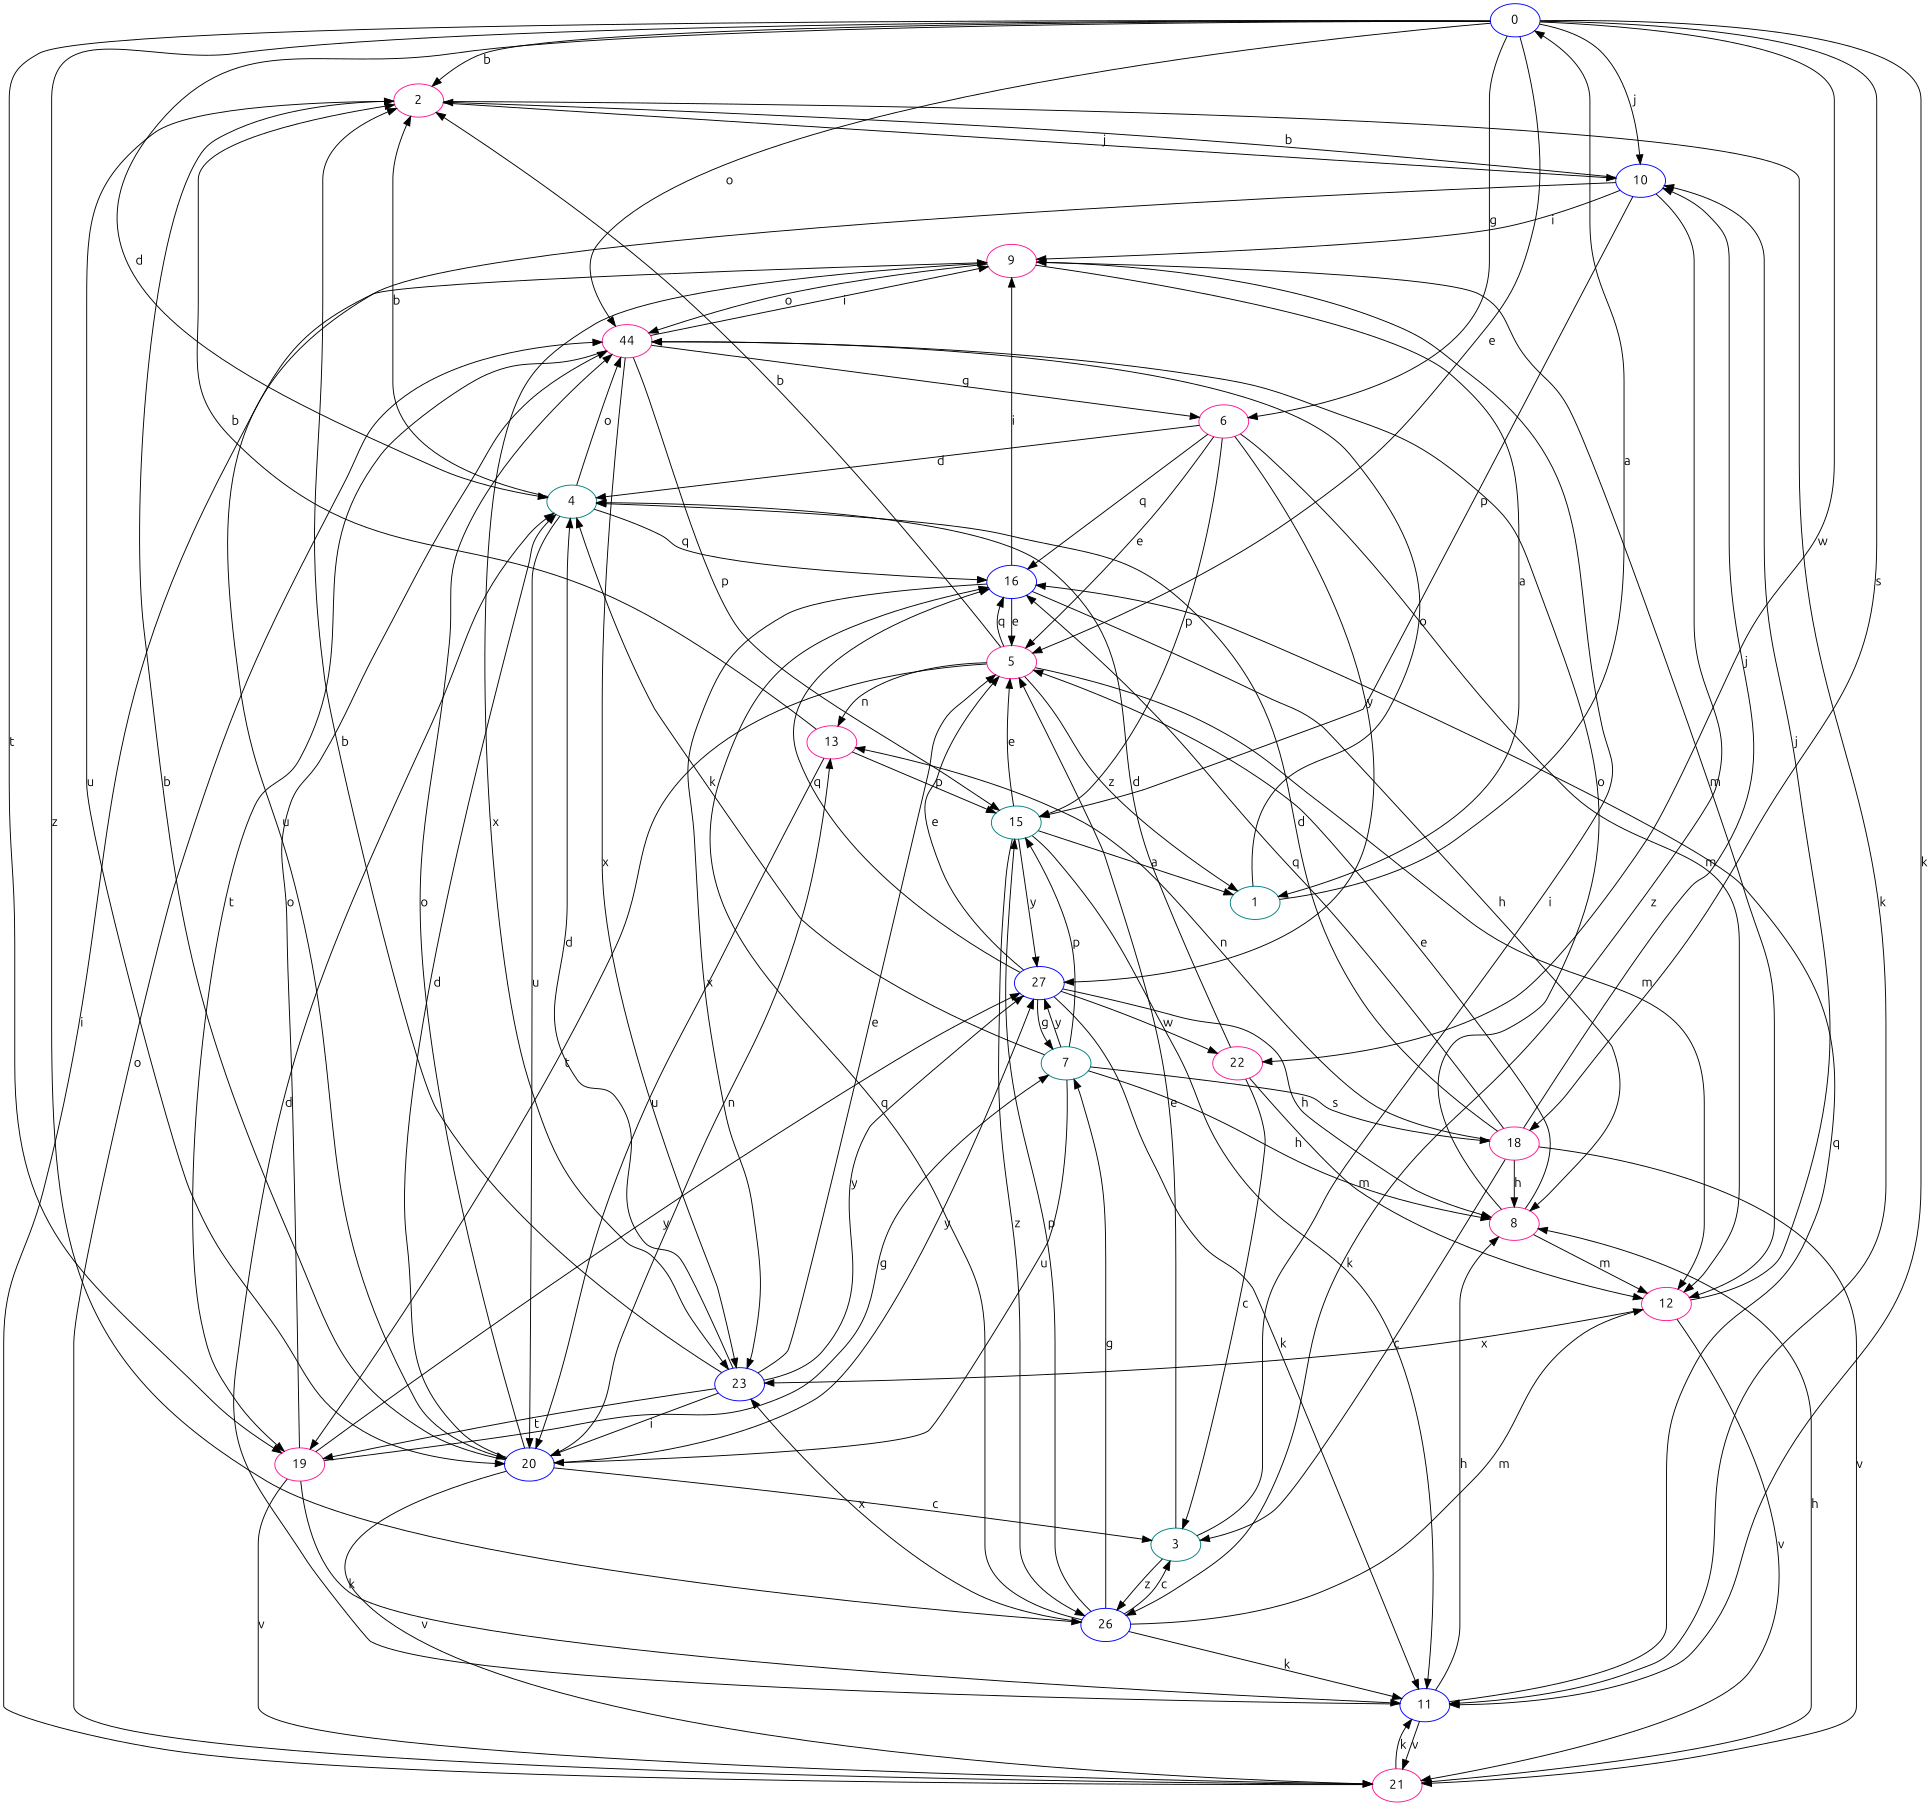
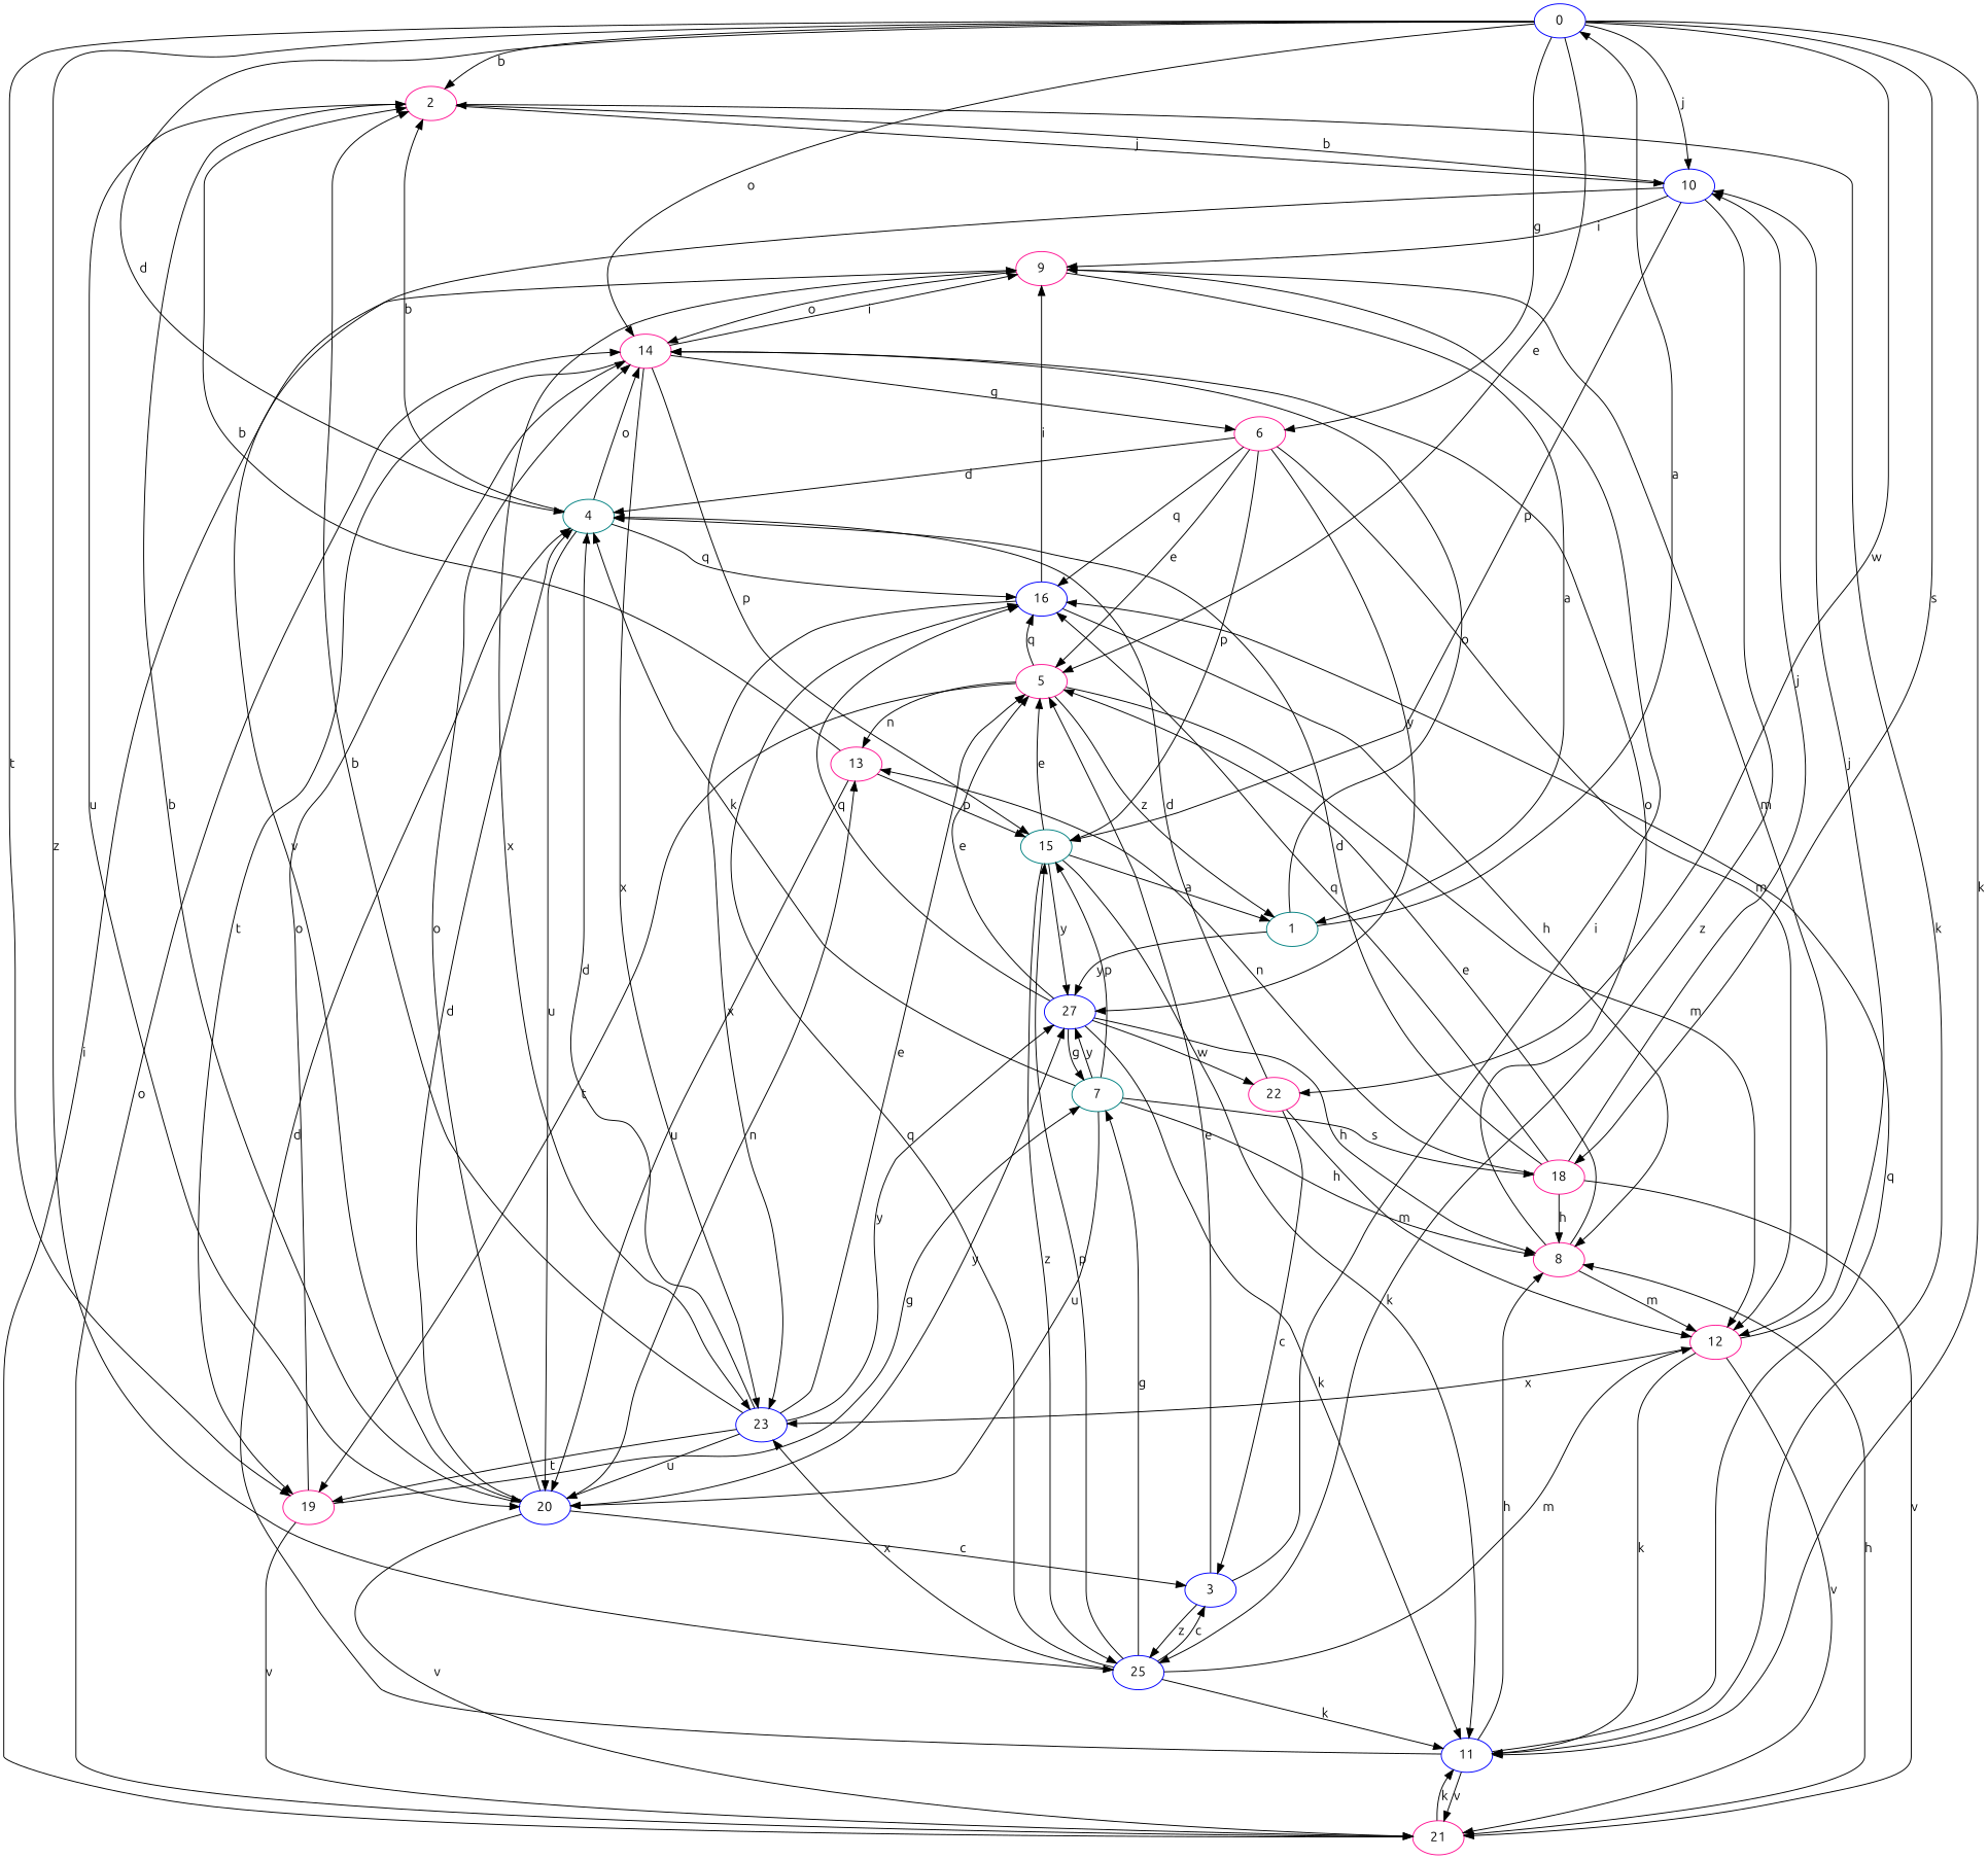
  strict digraph {
    fontname=Ubuntu
    node [color=deeppink fontname=Ubuntu]
    edge [fontname=Ubuntu]
    0 [color=blue]
    2
    4 [color=teal]
    5
    6
    10 [color=blue]
    11 [color=blue]
-   14 [label=44]
+   14
    18
    19
    22
-   25 [color=blue label=26]
+   25 [color=blue]
    20 [color=blue]
    16 [color=blue]
    1 [color=teal]
    12
    13
    15 [color=teal]
    n19 [color=blue label=27]
    9
    8
    21
    23 [color=blue]
-   3 [color=teal]
+   3 [color=blue]
    7 [color=teal]
    0 -> 2 [label=b]
    0 -> 4 [label=d]
    0 -> 5 [label=e]
    0 -> 6 [label=g]
    0 -> 10 [label=j]
    0 -> 11 [label=k]
    0 -> 14 [label=o]
    0 -> 18 [label=s]
    0 -> 19 [label=t]
    0 -> 22 [label=w]
    0 -> 25 [label=z]
    2 -> 10 [label=j]
    2 -> 11 [label=k]
    2 -> 20 [label=u]
    4 -> 2 [label=b]
    4 -> 14 [label=o]
    4 -> 20 [label=u]
    4 -> 16 [label=q]
-   5 -> 2 [label=b]
    5 -> 19 [label=t]
    5 -> 16 [label=q]
    5 -> 1 [label=z]
    5 -> 12 [label=m]
    5 -> 13 [label=n]
    6 -> 4 [label=d]
    6 -> 5 [label=e]
    6 -> 16 [label=q]
    6 -> 12 [label=m]
    6 -> 15 [label=p]
    6 -> n19 [label=y]
    10 -> 2 [label=b]
    10 -> 25 [label=z]
-   10 -> 20 [label=u]
+   10 -> 20 [label=v]
    10 -> 15 [label=p]
    10 -> 9 [label=i]
    11 -> 4 [label=d]
    11 -> 16 [label=q]
    11 -> 8 [label=h]
    11 -> 21 [label=v]
    14 -> 6 [label=g]
    14 -> 19 [label=t]
    14 -> 15 [label=p]
    14 -> 9 [label=i]
    14 -> 23 [label=x]
    18 -> 4 [label=d]
    18 -> 10 [label=j]
    18 -> 16 [label=q]
    18 -> 13 [label=n]
    18 -> 8 [label=h]
    18 -> 21 [label=v]
-   18 -> 3 [label=c]
-   19 -> 11 [label=k]
+   12 -> 11 [label=k]
    19 -> 14 [label=o]
-   19 -> n19 [label=y]
+   1 -> n19 [label=y]
    19 -> 21 [label=v]
    19 -> 7 [label=g]
    22 -> 4 [label=d]
    22 -> 12 [label=m]
    22 -> 3 [label=c]
    25 -> 11 [label=k]
    25 -> 16 [label=q]
    25 -> 12 [label=m]
    25 -> 15 [label=p]
    25 -> 23 [label=x]
    25 -> 3 [label=c]
    25 -> 7 [label=g]
    20 -> 2 [label=b]
    20 -> 4 [label=d]
    20 -> 14 [label=o]
    20 -> 13 [label=n]
    20 -> n19 [label=y]
    20 -> 21 [label=v]
    20 -> 3 [label=c]
-   16 -> 5 [label=e]
    16 -> 9 [label=i]
    16 -> 8 [label=h]
    16 -> 23 [label=x]
    1 -> 0 [label=a]
    1 -> 14 [label=o]
    12 -> 10 [label=j]
    12 -> 21 [label=v]
    12 -> 23 [label=x]
    13 -> 2 [label=b]
    13 -> 20 [label=u]
    13 -> 15 [label=p]
    15 -> 5 [label=e]
    15 -> 11 [label=k]
    15 -> 25 [label=z]
    15 -> 1 [label=a]
    15 -> n19 [label=y]
    n19 -> 5 [label=e]
    n19 -> 11 [label=k]
    n19 -> 22 [label=w]
    n19 -> 16 [label=q]
    n19 -> 8 [label=h]
    n19 -> 7 [label=g]
    9 -> 14 [label=o]
    9 -> 1 [label=a]
    9 -> 12 [label=m]
    9 -> 23 [label=x]
    8 -> 5 [label=e]
    8 -> 14 [label=o]
    8 -> 12 [label=m]
    21 -> 11 [label=k]
    21 -> 14 [label=o]
    21 -> 9 [label=i]
    21 -> 8 [label=h]
    23 -> 2 [label=b]
    23 -> 4 [label=d]
    23 -> 5 [label=e]
    23 -> 19 [label=t]
-   23 -> 20 [label=i]
+   23 -> 20 [label=u]
    23 -> n19 [label=y]
    3 -> 5 [label=e]
    3 -> 25 [label=z]
    3 -> 9 [label=i]
    7 -> 4 [label=k]
    7 -> 18 [label=s]
    7 -> 20 [label=u]
    7 -> 15 [label=p]
    7 -> n19 [label=y]
    7 -> 8 [label=h]
  }
